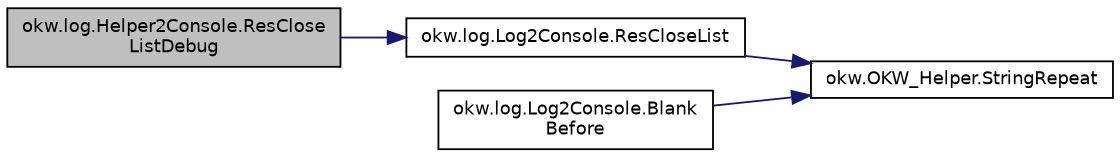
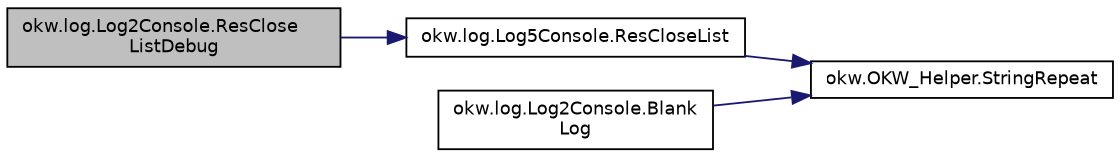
  digraph {
    rankdir=LR
    node [color=black fillcolor=white fontname=Helvetica fontsize=10 shape=record style=filled]
    edge [color=midnightblue fontname=Helvetica fontsize=10 labelfontname=Helvetica labelfontsize=10 style=solid]
-   n1 [fillcolor=grey75 fontcolor=black height=0.2 label="okw.log.Helper2Console.ResClose\lListDebug" width=0.4]
-   n2 [height=0.2 label="okw.log.Log2Console.ResCloseList" width=0.4]
+   n1 [fillcolor=grey75 fontcolor=black height=0.2 label="okw.log.Log2Console.ResClose\lListDebug" width=0.4]
+   n2 [height=0.2 label="okw.log.Log5Console.ResCloseList" width=0.4]
    n3 [height=0.2 label="okw.OKW_Helper.StringRepeat" width=0.4]
-   n4 [height=0.2 label="okw.log.Log2Console.Blank\lBefore" width=0.4]
+   n4 [height=0.2 label="okw.log.Log2Console.Blank\lLog" width=0.4]
    n1 -> n2
    n2 -> n3
    n4 -> n3
  }
